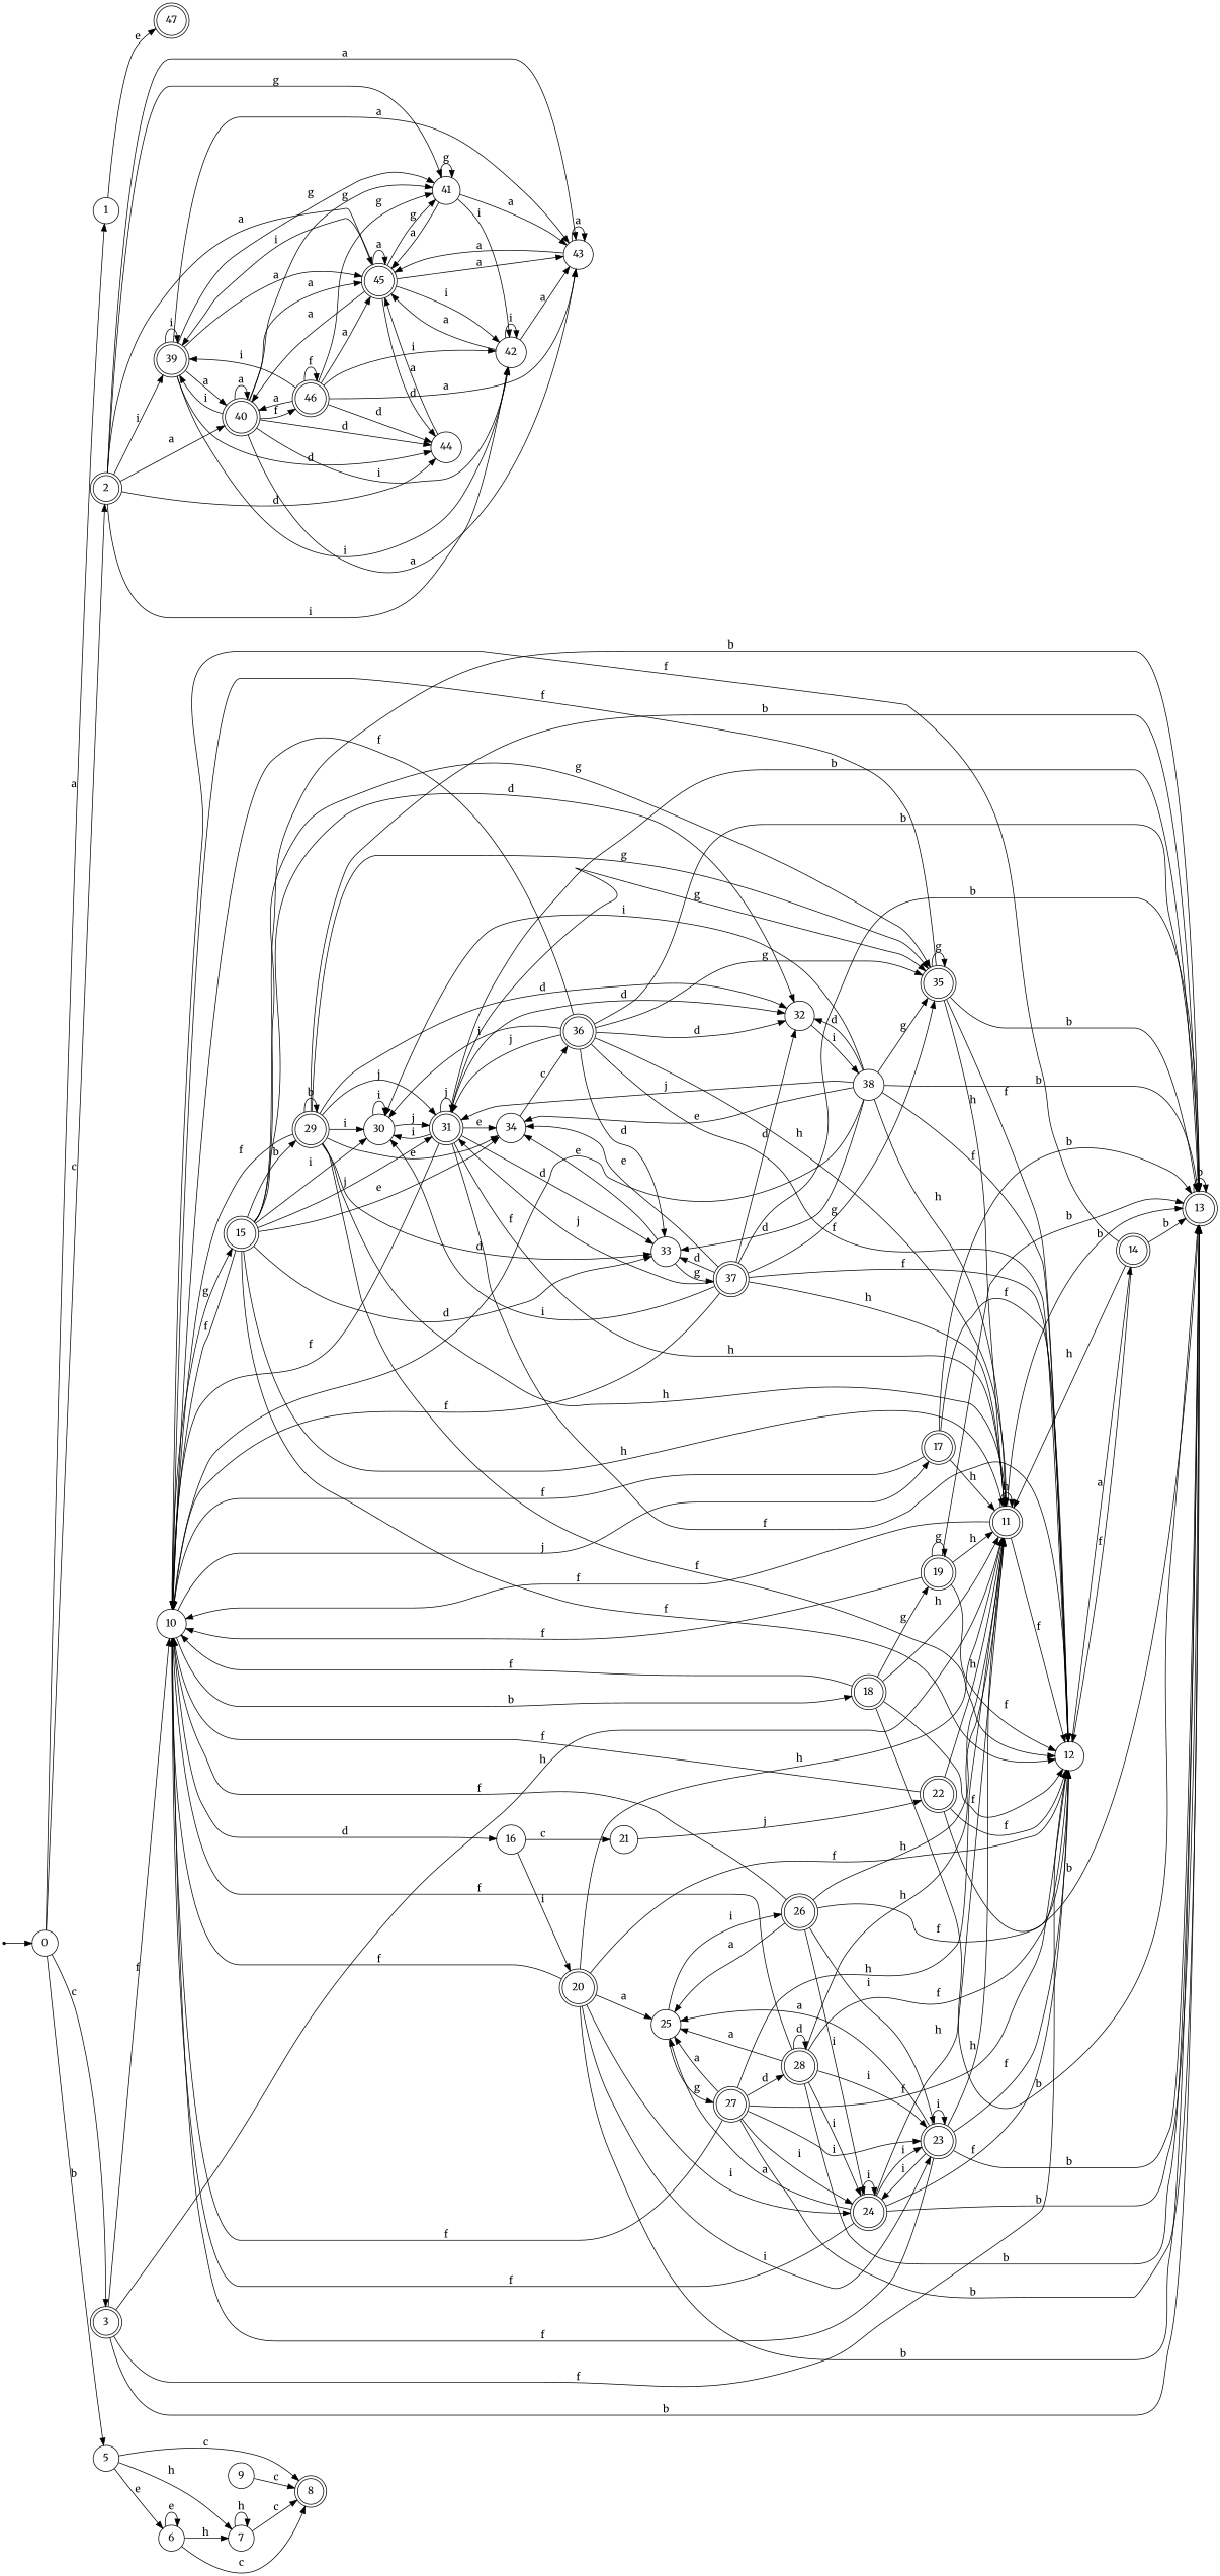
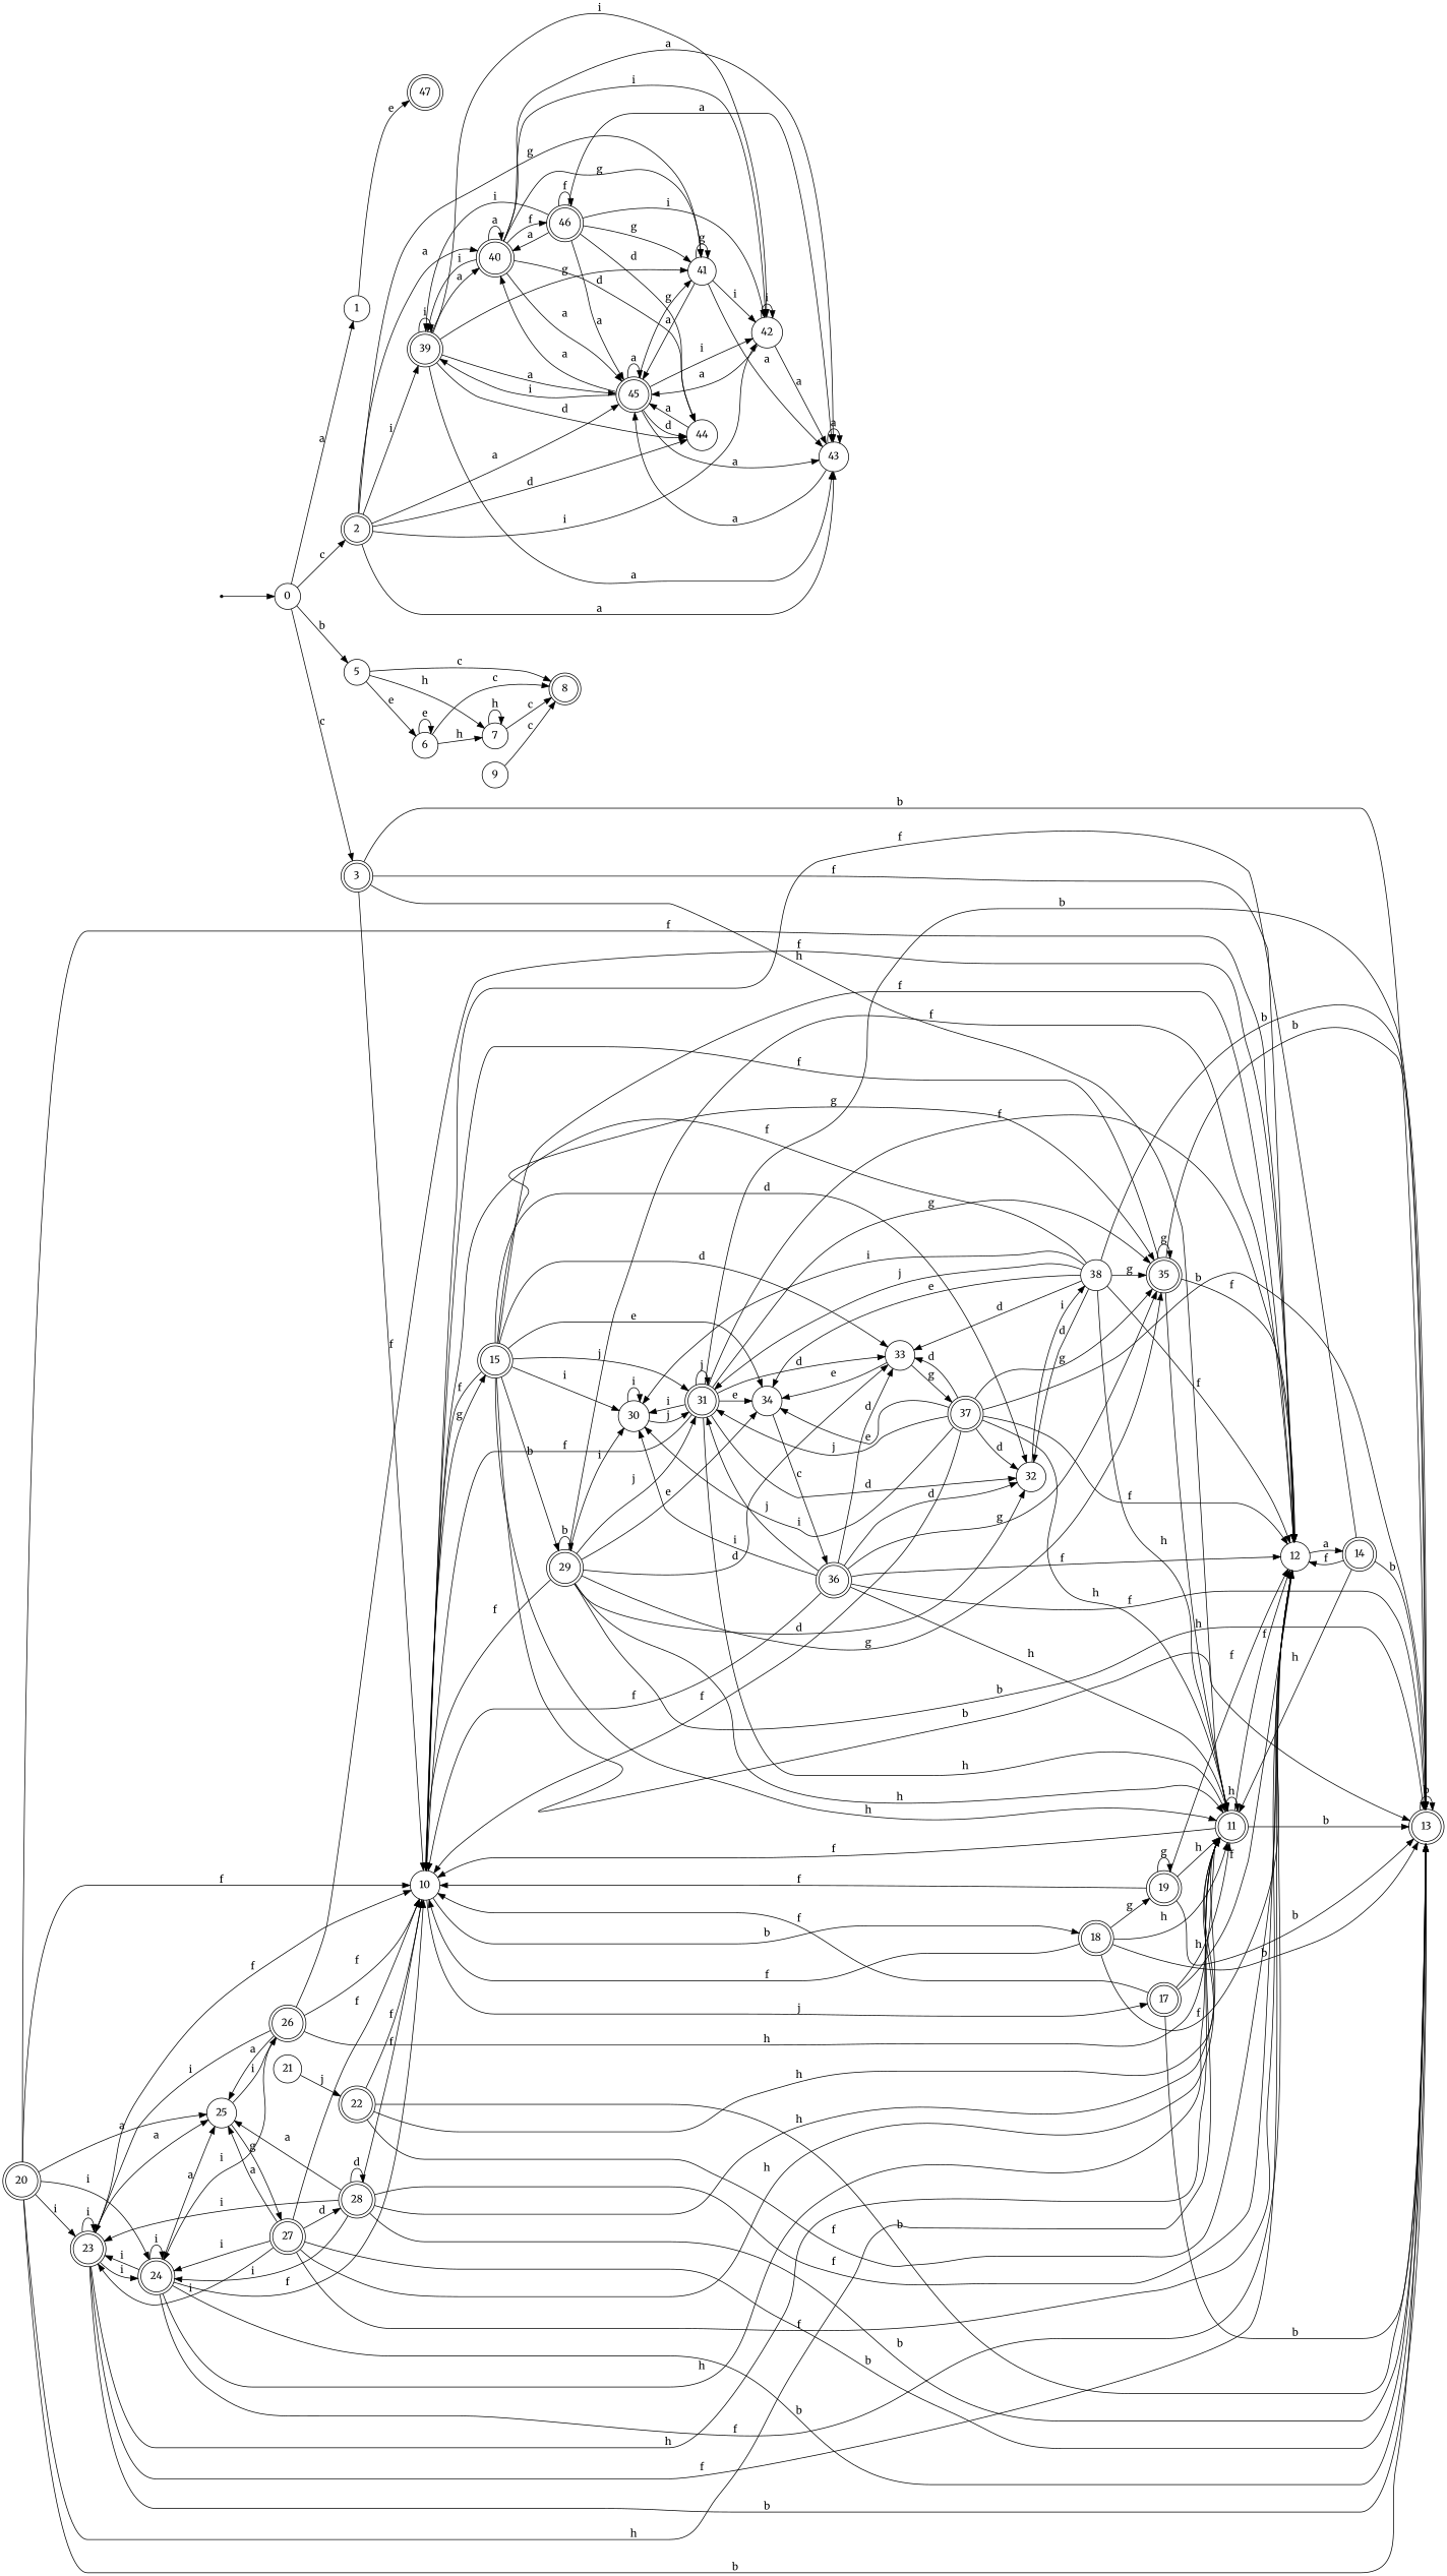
  digraph {
    fontname=Merriweather
    rankdir=LR
    node [fontname=Merriweather shape=doublecircle]
    edge [fontname=Merriweather]
    dummy0 [shape=point]
    0 [shape=circle]
    1 [shape=circle]
    2
    3
    5 [shape=circle]
    47
    39
    40
    41 [shape=circle]
    42 [shape=circle]
    43 [shape=circle]
    44 [shape=circle]
    45
    10 [shape=circle]
    11
    12 [shape=circle]
    13
    6 [shape=circle]
    7 [shape=circle]
    8
    46
    15
-   16 [shape=circle]
    17
    18
    14
    9 [shape=circle]
    29
    30 [shape=circle]
    31
    32 [shape=circle]
    33 [shape=circle]
    34 [shape=circle]
    35
    20
    21 [shape=circle]
    19
    38 [shape=circle]
    37
    36
    23
    24
    25 [shape=circle]
    22
    26
    27
    28
    dummy0 -> 0
    0 -> 1 [label=a]
    0 -> 2 [label=c]
    0 -> 3 [label=c]
    0 -> 5 [label=b]
    1 -> 47 [label=e]
    2 -> 39 [label=i]
    2 -> 40 [label=a]
    2 -> 41 [label=g]
    2 -> 42 [label=i]
    2 -> 43 [label=a]
    2 -> 44 [label=d]
    2 -> 45 [label=a]
    3 -> 10 [label=f]
    3 -> 11 [label=h]
    3 -> 12 [label=f]
    3 -> 13 [label=b]
    5 -> 6 [label=e]
    5 -> 7 [label=h]
    5 -> 8 [label=c]
    39 -> 39 [label=i]
    39 -> 40 [label=a]
    39 -> 41 [label=g]
    39 -> 42 [label=i]
    39 -> 43 [label=a]
    39 -> 44 [label=d]
    39 -> 45 [label=a]
    40 -> 39 [label=i]
    40 -> 40 [label=a]
    40 -> 41 [label=g]
    40 -> 42 [label=i]
    40 -> 43 [label=a]
    40 -> 44 [label=d]
    40 -> 45 [label=a]
    40 -> 46 [label=f]
    41 -> 41 [label=g]
    41 -> 42 [label=i]
    41 -> 43 [label=a]
    41 -> 45 [label=a]
    42 -> 42 [label=i]
    42 -> 43 [label=a]
    42 -> 45 [label=a]
    43 -> 43 [label=a]
    43 -> 45 [label=a]
    44 -> 45 [label=a]
    45 -> 39 [label=i]
    45 -> 40 [label=a]
    45 -> 41 [label=g]
    45 -> 42 [label=i]
    45 -> 43 [label=a]
    45 -> 44 [label=d]
    45 -> 45 [label=a]
    10 -> 15 [label=g]
-   10 -> 16 [label=d]
    10 -> 17 [label=j]
    10 -> 18 [label=b]
    11 -> 10 [label=f]
    11 -> 11 [label=h]
    11 -> 12 [label=f]
    11 -> 13 [label=b]
    12 -> 14 [label=a]
    13 -> 13 [label=b]
    6 -> 6 [label=e]
    6 -> 7 [label=h]
    6 -> 8 [label=c]
    7 -> 7 [label=h]
    7 -> 8 [label=c]
    46 -> 39 [label=i]
    46 -> 40 [label=a]
    46 -> 41 [label=g]
    46 -> 42 [label=i]
    46 -> 43 [label=a]
    46 -> 44 [label=d]
    46 -> 45 [label=a]
    46 -> 46 [label=f]
    15 -> 10 [label=f]
    15 -> 11 [label=h]
    15 -> 12 [label=f]
    15 -> 13 [label=b]
    15 -> 29 [label=b]
    15 -> 30 [label=i]
    15 -> 31 [label=j]
    15 -> 32 [label=d]
    15 -> 33 [label=d]
    15 -> 34 [label=e]
    15 -> 35 [label=g]
-   16 -> 20 [label=i]
-   16 -> 21 [label=c]
    17 -> 10 [label=f]
    17 -> 11 [label=h]
    17 -> 12 [label=f]
    17 -> 13 [label=b]
    18 -> 10 [label=f]
    18 -> 11 [label=h]
    18 -> 12 [label=f]
    18 -> 13 [label=b]
    18 -> 19 [label=g]
    14 -> 10 [label=f]
    14 -> 11 [label=h]
    14 -> 12 [label=f]
    14 -> 13 [label=b]
    9 -> 8 [label=c]
    29 -> 10 [label=f]
    29 -> 11 [label=h]
    29 -> 12 [label=f]
    29 -> 13 [label=b]
    29 -> 29 [label=b]
    29 -> 30 [label=i]
    29 -> 31 [label=j]
    29 -> 32 [label=d]
    29 -> 33 [label=d]
    29 -> 34 [label=e]
    29 -> 35 [label=g]
    30 -> 30 [label=i]
    30 -> 31 [label=j]
    31 -> 10 [label=f]
    31 -> 11 [label=h]
    31 -> 12 [label=f]
    31 -> 13 [label=b]
    31 -> 30 [label=i]
    31 -> 31 [label=j]
    31 -> 32 [label=d]
    31 -> 33 [label=d]
    31 -> 34 [label=e]
    31 -> 35 [label=g]
    32 -> 38 [label=i]
    33 -> 34 [label=e]
    33 -> 37 [label=g]
    34 -> 36 [label=c]
    35 -> 10 [label=f]
    35 -> 11 [label=h]
    35 -> 12 [label=f]
    35 -> 13 [label=b]
    35 -> 35 [label=g]
    20 -> 10 [label=f]
    20 -> 11 [label=h]
    20 -> 12 [label=f]
    20 -> 13 [label=b]
    20 -> 23 [label=i]
    20 -> 24 [label=i]
    20 -> 25 [label=a]
    21 -> 22 [label=j]
    19 -> 10 [label=f]
    19 -> 11 [label=h]
    19 -> 12 [label=f]
    19 -> 13 [label=b]
    19 -> 19 [label=g]
    38 -> 10 [label=f]
    38 -> 11 [label=h]
    38 -> 12 [label=f]
    38 -> 13 [label=b]
    38 -> 30 [label=i]
    38 -> 31 [label=j]
    38 -> 32 [label=d]
    38 -> 33 [label=d]
    38 -> 34 [label=e]
    38 -> 35 [label=g]
    37 -> 10 [label=f]
    37 -> 11 [label=h]
    37 -> 12 [label=f]
    37 -> 13 [label=b]
    37 -> 30 [label=i]
    37 -> 31 [label=j]
    37 -> 32 [label=d]
    37 -> 33 [label=d]
    37 -> 34 [label=e]
    37 -> 35 [label=g]
    36 -> 10 [label=f]
    36 -> 11 [label=h]
    36 -> 12 [label=f]
-   36 -> 13 [label=b]
+   36 -> 13 [label=f]
    36 -> 30 [label=i]
    36 -> 31 [label=j]
    36 -> 32 [label=d]
    36 -> 33 [label=d]
    36 -> 35 [label=g]
    23 -> 10 [label=f]
    23 -> 11 [label=h]
    23 -> 12 [label=f]
    23 -> 13 [label=b]
    23 -> 23 [label=i]
    23 -> 24 [label=i]
    23 -> 25 [label=a]
    24 -> 10 [label=f]
    24 -> 11 [label=h]
    24 -> 12 [label=f]
    24 -> 13 [label=b]
    24 -> 23 [label=i]
    24 -> 24 [label=i]
    24 -> 25 [label=a]
    25 -> 26 [label=i]
    25 -> 27 [label=g]
    22 -> 10 [label=f]
    22 -> 11 [label=h]
    22 -> 12 [label=f]
    22 -> 13 [label=b]
    26 -> 10 [label=f]
    26 -> 11 [label=h]
    26 -> 12 [label=f]
    26 -> 23 [label=i]
    26 -> 24 [label=i]
    26 -> 25 [label=a]
    27 -> 10 [label=f]
    27 -> 11 [label=h]
    27 -> 12 [label=f]
    27 -> 13 [label=b]
    27 -> 23 [label=i]
    27 -> 24 [label=i]
    27 -> 25 [label=a]
    27 -> 28 [label=d]
    28 -> 10 [label=f]
    28 -> 11 [label=h]
    28 -> 12 [label=f]
    28 -> 13 [label=b]
    28 -> 23 [label=i]
    28 -> 24 [label=i]
    28 -> 25 [label=a]
    28 -> 28 [label=d]
  }
